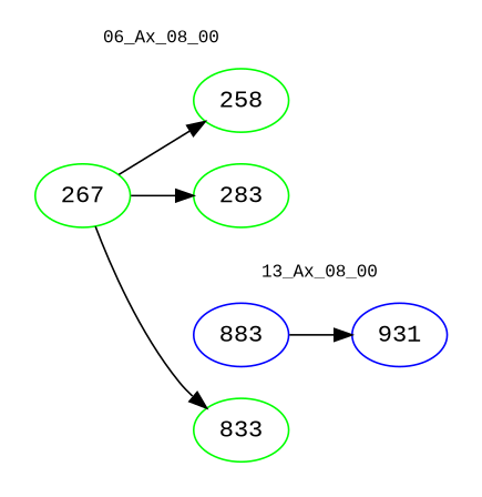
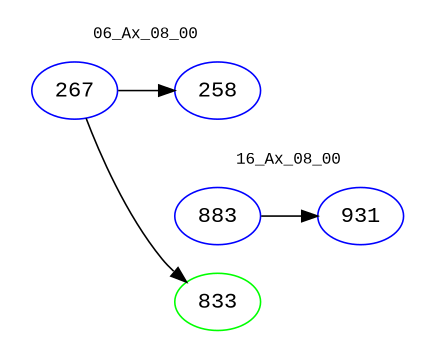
  digraph {
    fontname="Liberation Mono"
    rankdir=LR
    node [color=blue fontname="Liberation Mono"]
    edge [color=black fontname="Liberation Mono"]
    n1 [label=883]
    n2 [label=931]
    n3 [color=green label=833]
-   n4 [color=green label=267]
-   n5 [color=green label=283]
-   n6 [color=green label=258]
+   n4 [label=267]
+   n6 [label=258]
    subgraph cluster_1 {
      color=white
      fontsize=10
-     label="13_Ax_08_00"
+     label="16_Ax_08_00"
      n1
      n2
      n3
    }
    subgraph cluster_2 {
      color=white
      fontsize=10
      label="06_Ax_08_00"
      n4
-     n5
      n6
    }
    n1 -> n2
    n4 -> n3
-   n4 -> n5
    n4 -> n6
  }
